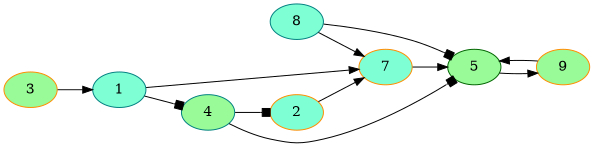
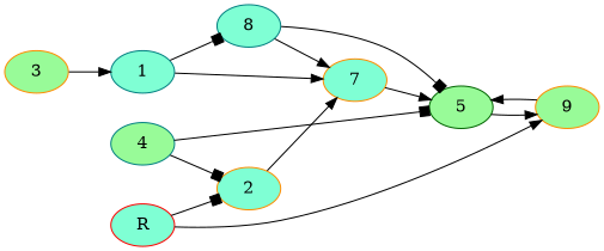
  digraph {
    rankdir=LR
    node [color=darkorange fillcolor=aquamarine style=filled]
    edge [arrowhead=normal]
    4 [color=teal fillcolor=palegreen]
    1 [color=teal]
    7
    2
    5 [color=darkgreen fillcolor=palegreen]
    3 [fillcolor=palegreen]
    n7 [fillcolor=palegreen label=9]
    8 [color=teal]
+   R [color=red]
    4 -> 2 [arrowhead=box]
    4 -> 5 [arrowhead=box]
-   1 -> 4 [arrowhead=box]
+   1 -> 8 [arrowhead=box]
    1 -> 7
    7 -> 5
    2 -> 7
    5 -> n7
    3 -> 1
    n7 -> 5
    8 -> 7
    8 -> 5 [arrowhead=box]
+   R -> 2 [arrowhead=box]
+   R -> n7
  }
